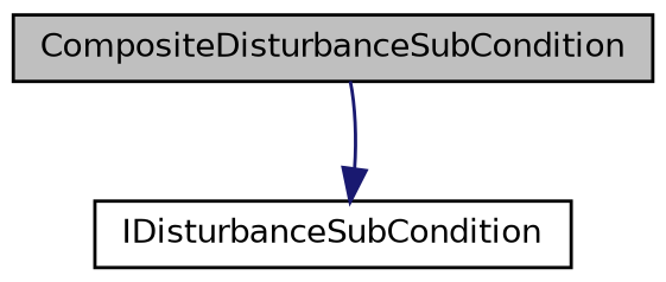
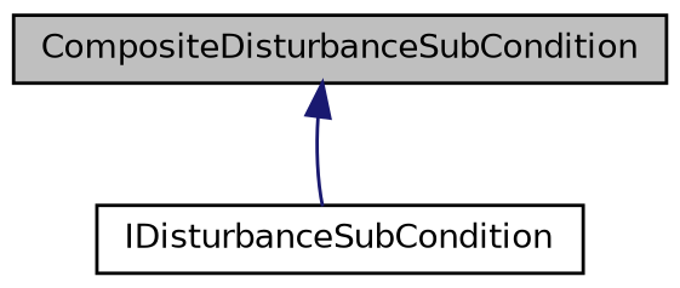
  digraph {
    node [color=black fontname=Helvetica fontsize=10 shape=record style=filled]
    n1 [fillcolor=grey75 fontcolor=black height=0.2 label=CompositeDisturbanceSubCondition width=0.4]
    n2 [fillcolor=white height=0.2 label=IDisturbanceSubCondition width=0.4]
-   n2 -> n1 [color=midnightblue dir=back fontname=Helvetica fontsize=10 labelfontname=Helvetica labelfontsize=10 style=solid]
+   n1 -> n2 [color=midnightblue dir=back fontname=Helvetica fontsize=10 labelfontname=Helvetica labelfontsize=10 style=solid]
  }
